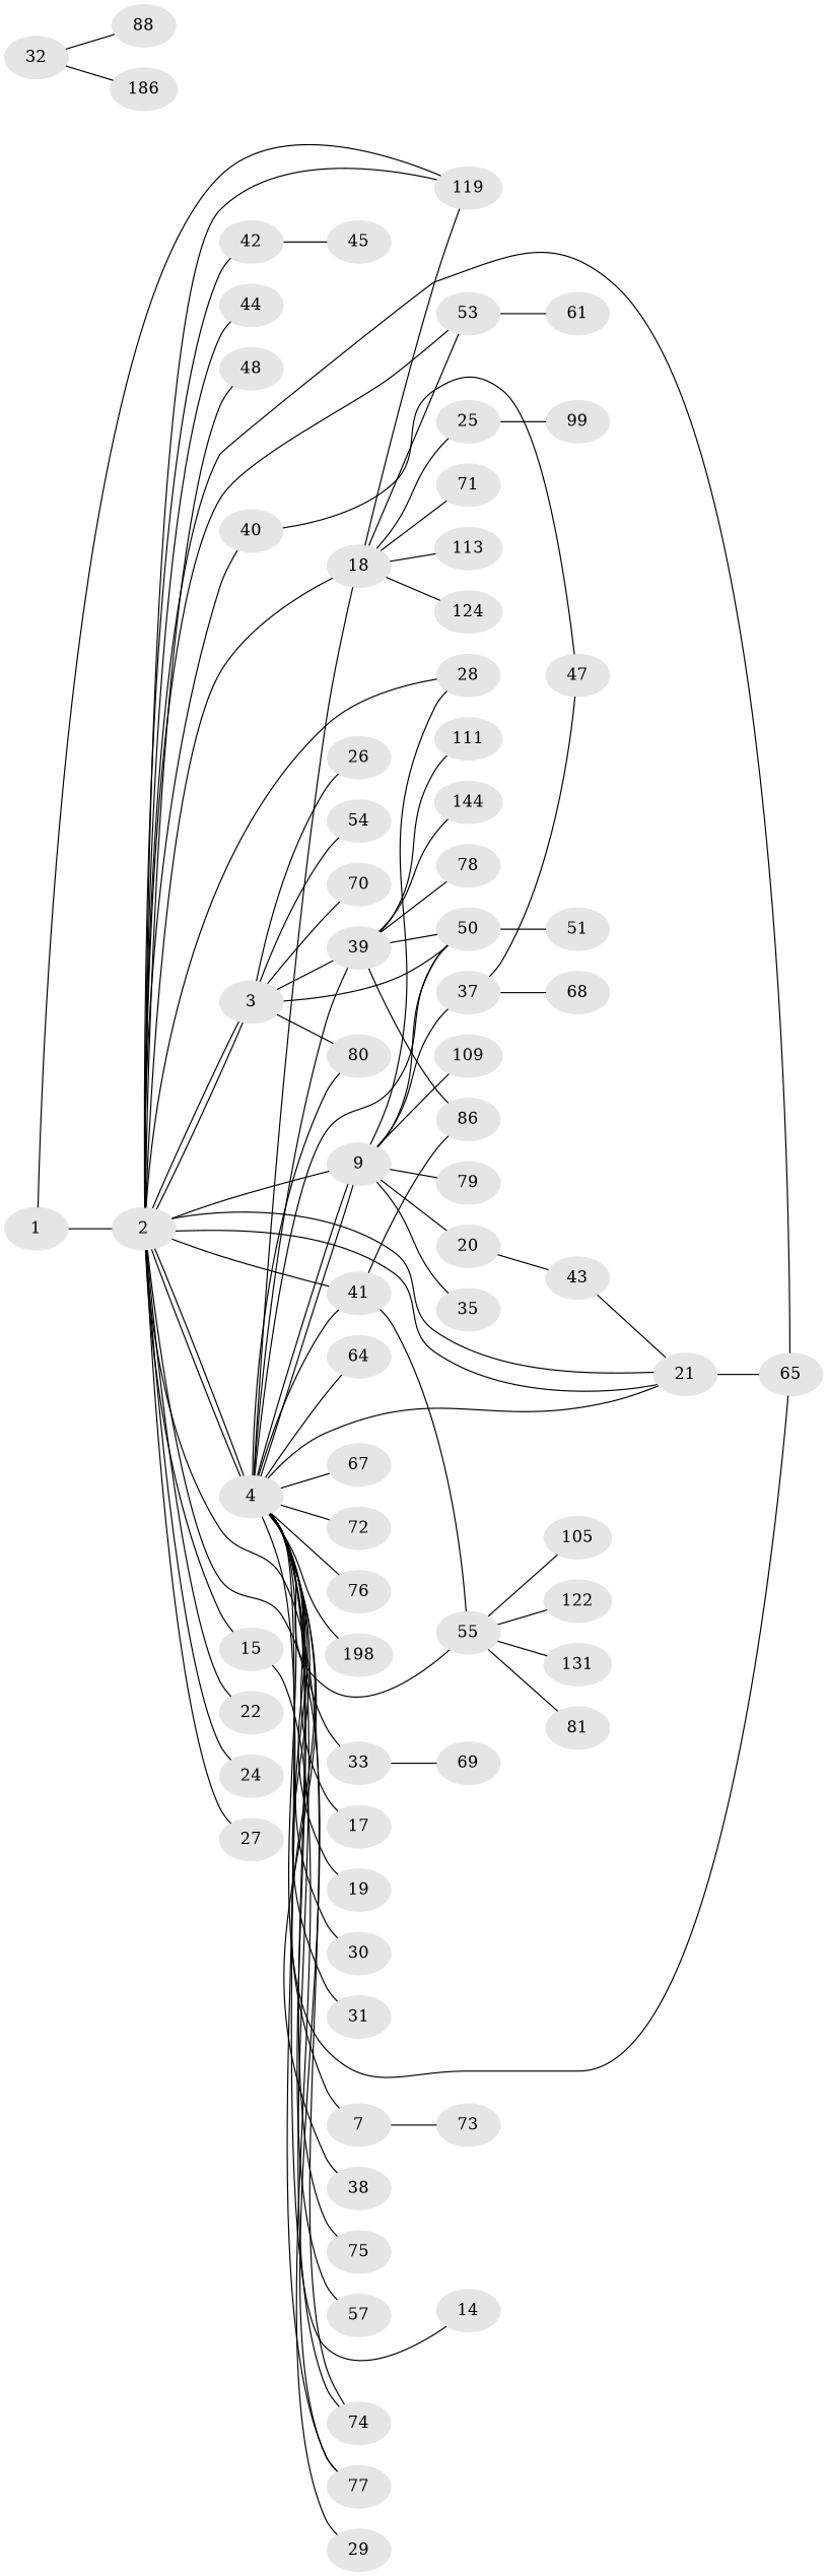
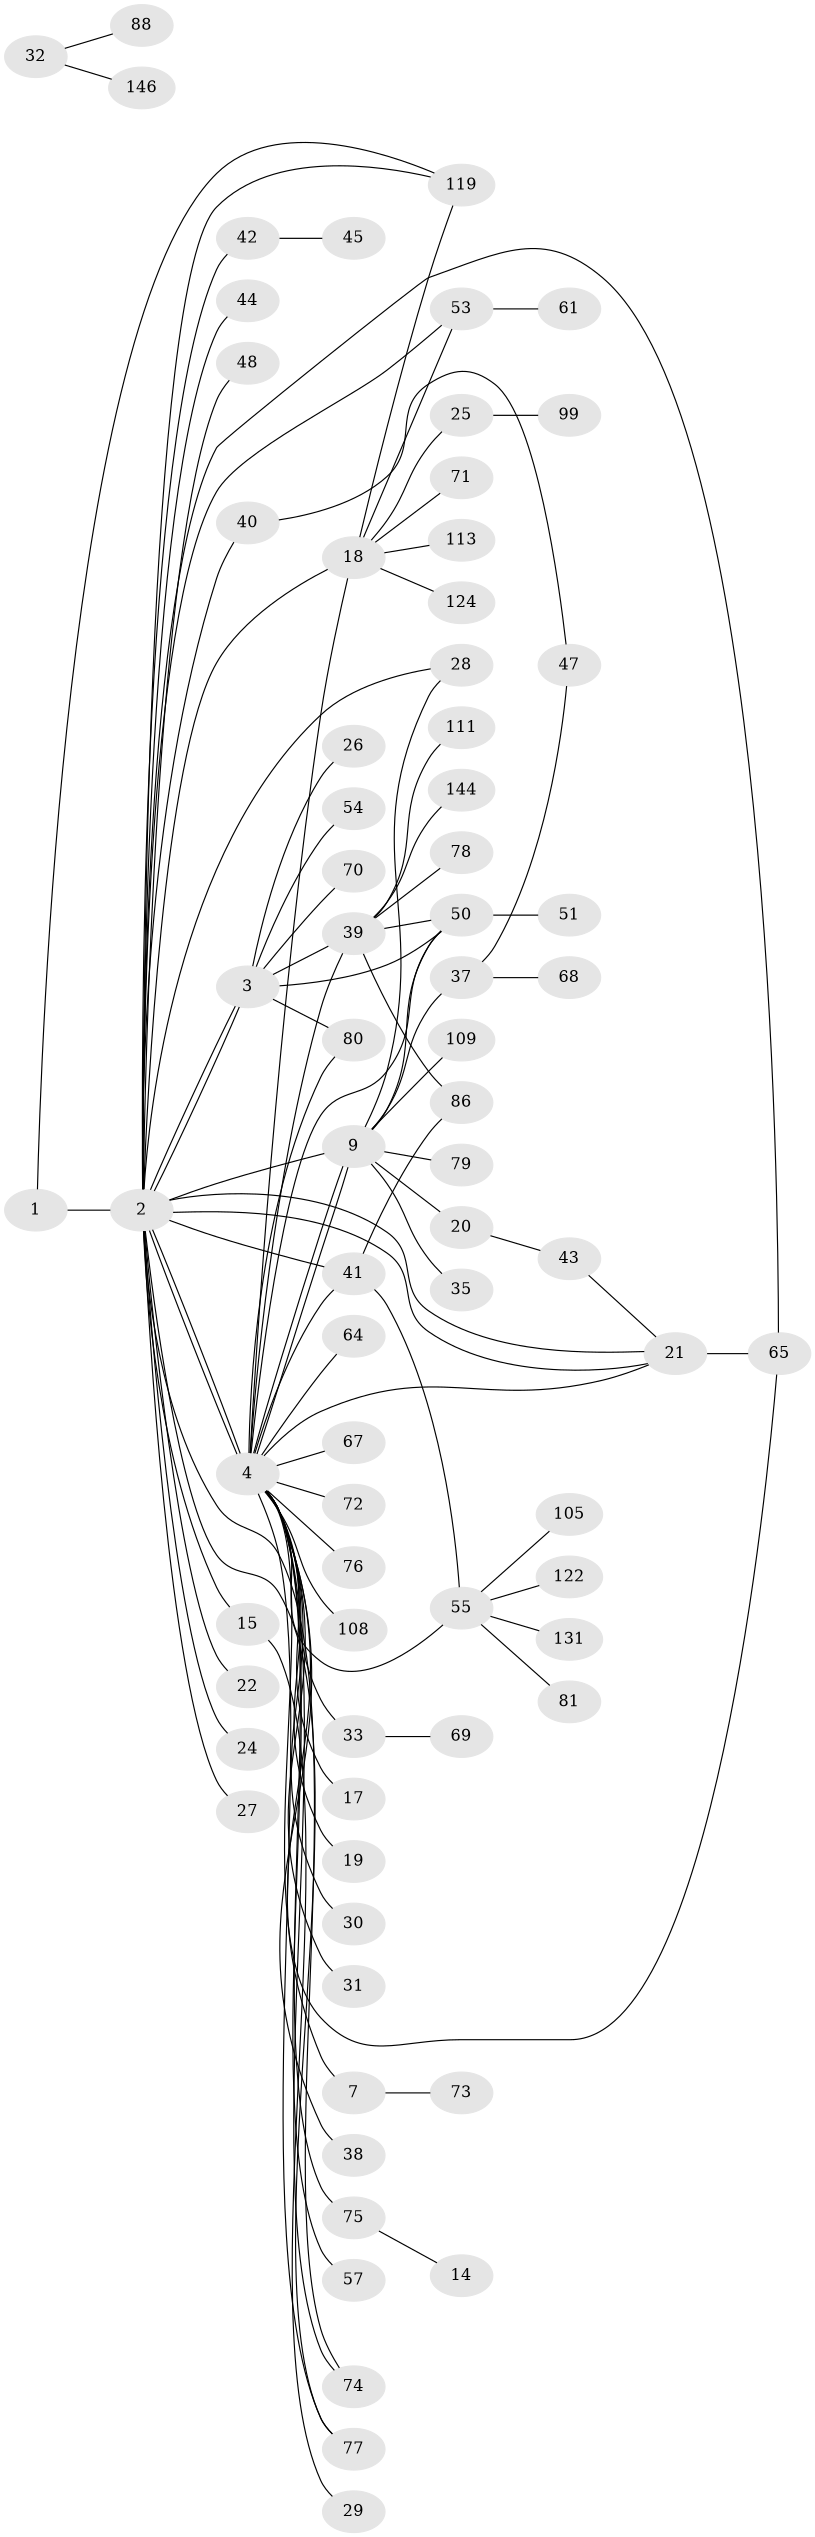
  graph {
    rankdir=LR
    node [color=gray90 style=filled]
    1 [super="+103"]
    2 [super="+56+36+63+97+96+106+138+87+100+116+136+16+11+8+5"]
    119 [super="+148"]
    3 [super="+6+85+128+60"]
    4 [super="+139+98+118+114+147+58+10+23+34"]
    9 [super="+52"]
    15
    18
    21 [super="+62+49"]
    22
    24
    27
    28 [super="+84"]
    40
    41
    42 [super="+93"]
    44
    48 [super="+92"]
    53
    65 [super="+104"]
    74
    77 [super="+145"]
    26
    39
    50
    54
    70
    80 [super="+110"]
    7
    14 [super="+82"]
    17
    19
    30
    31
    33
    38
    55 [super="+59"]
    57
    64
    67
    72
    75
    76
-   108 [label=198]
+   108
    20
    35
    37
    79
    109
    29
    25
    71
    113
    124
    32
    88
-   146 [label=186]
+   146
    47
    86 [super="+91"]
    45
    61
    78
    111
    144
    51
    73
    69
    81
    105
    122 [super="+129"]
    131
    43
    68
    99
    1 -- 2 [weight=2]
    1 -- 119
    2 -- 119
    2 -- 3 [weight=2]
    2 -- 3
    2 -- 4 [weight=4]
    2 -- 4
    2 -- 9
    2 -- 15
    2 -- 18 [weight=2]
    2 -- 21 [weight=4]
    2 -- 21
    2 -- 22
    2 -- 24
    2 -- 27
    2 -- 28
    2 -- 40
    2 -- 41
    2 -- 42
    2 -- 44
    2 -- 48 [weight=2]
    2 -- 53 [weight=2]
    2 -- 65
    2 -- 74 [weight=2]
    2 -- 77
    3 -- 26
    3 -- 39
    3 -- 50
    3 -- 54
    3 -- 70
    3 -- 80
    4 -- 9
    4 -- 9
    4 -- 18
    4 -- 21
    4 -- 41
    4 -- 65
    4 -- 74
    4 -- 77
    4 -- 39
    4 -- 50
    4 -- 80
    4 -- 7
-   4 -- 14
+   75 -- 14
    4 -- 17
    4 -- 19
    4 -- 30
    4 -- 31
    4 -- 33 [weight=2]
    4 -- 38
    4 -- 55
    4 -- 57
    4 -- 64
    4 -- 67
    4 -- 72
    4 -- 75
    4 -- 76
    4 -- 108
    9 -- 28
    9 -- 50
    9 -- 20 [weight=2]
    9 -- 35
    9 -- 37
    9 -- 79
    9 -- 109
    15 -- 29
    18 -- 119
    18 -- 53
    18 -- 25
    18 -- 71
    18 -- 113
    18 -- 124
    21 -- 65
    40 -- 47
    41 -- 55
    41 -- 86
    42 -- 45
    53 -- 61
    39 -- 50
    39 -- 86
    39 -- 78
    39 -- 111
    39 -- 144
    50 -- 51
    7 -- 73
    33 -- 69
    55 -- 81
    55 -- 105
    55 -- 122
    55 -- 131
    20 -- 43
    37 -- 47
    37 -- 68
    25 -- 99
    32 -- 88
    32 -- 146
    43 -- 21
  }
